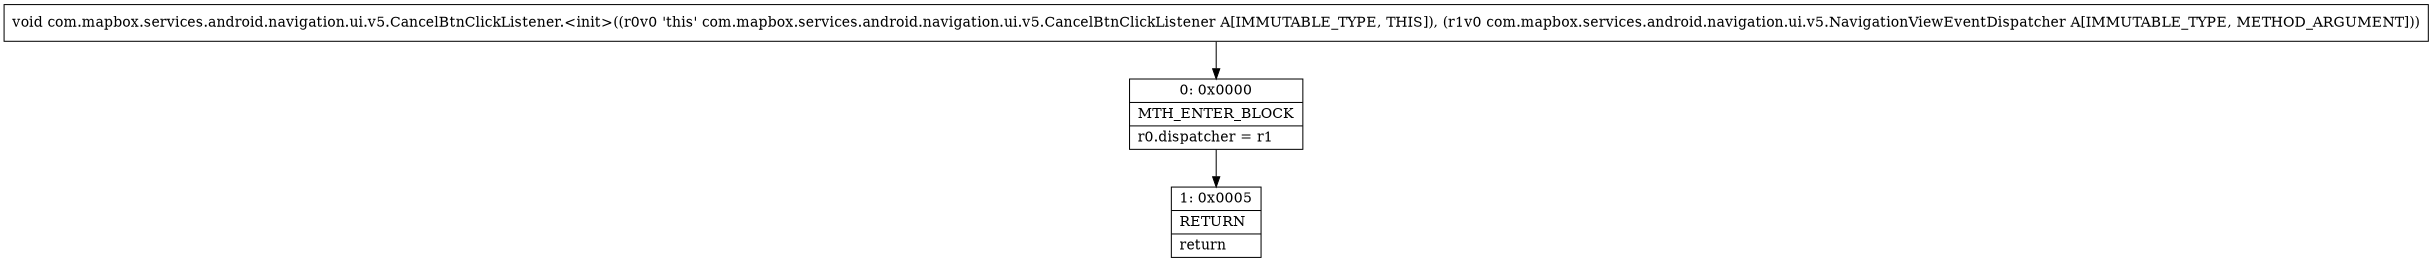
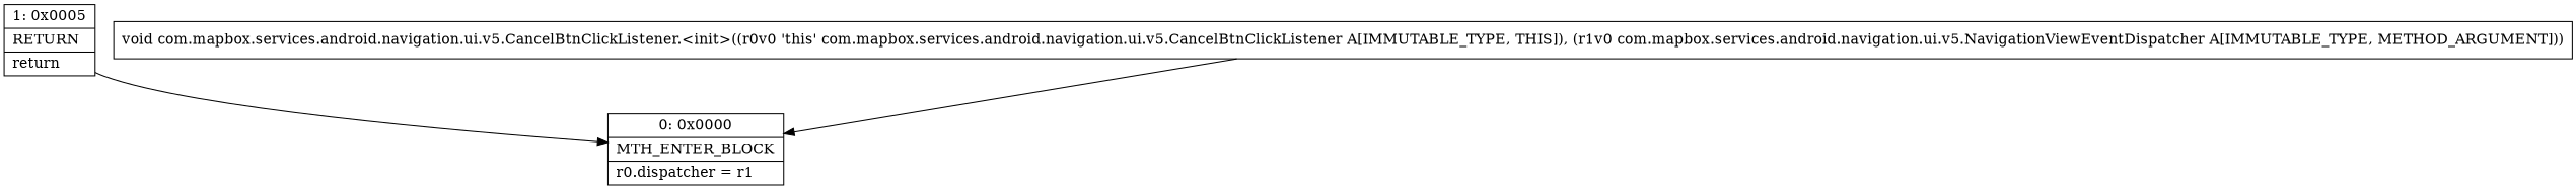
  digraph {
    node [shape=record]
    n1 [label="{0\:\ 0x0000|MTH_ENTER_BLOCK\l|r0.dispatcher = r1\l}"]
    n2 [label="{1\:\ 0x0005|RETURN\l|return\l}"]
    n3 [label="{void com.mapbox.services.android.navigation.ui.v5.CancelBtnClickListener.\<init\>((r0v0 'this' com.mapbox.services.android.navigation.ui.v5.CancelBtnClickListener A[IMMUTABLE_TYPE, THIS]), (r1v0 com.mapbox.services.android.navigation.ui.v5.NavigationViewEventDispatcher A[IMMUTABLE_TYPE, METHOD_ARGUMENT])) }"]
-   n1 -> n2
+   n2 -> n1
    n3 -> n1
  }
